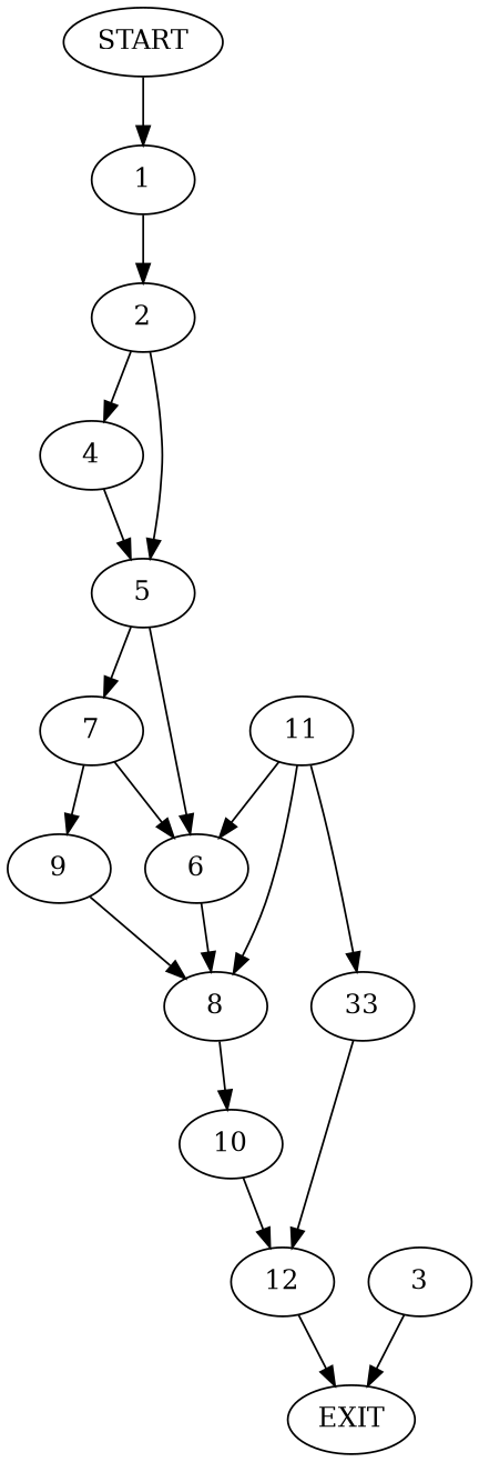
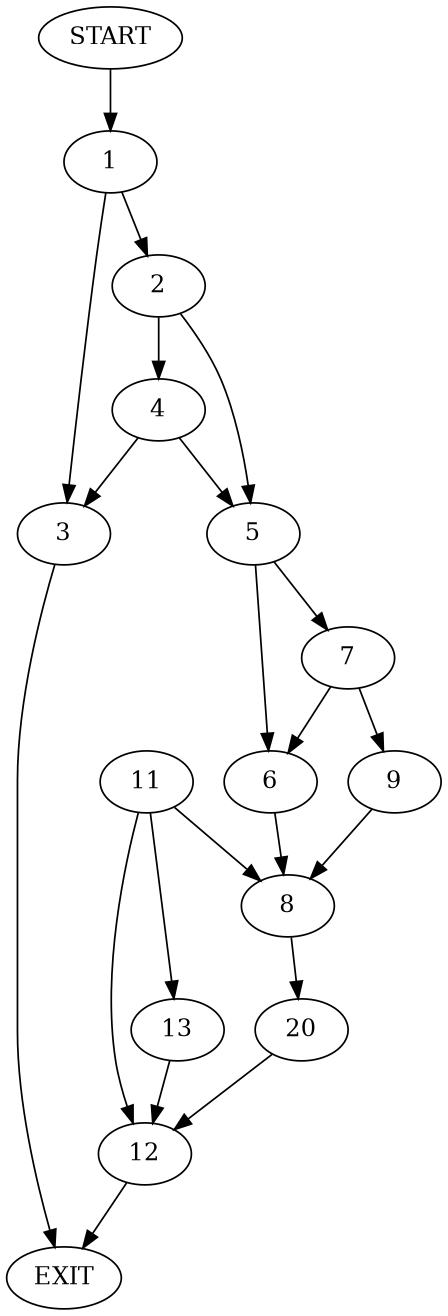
  digraph {
    n1 [label=START]
    1
    2
    3
    n5 [label=EXIT]
    4
    5
    6
    7
    8
    9
-   10
+   10 [label=20]
    12
    11
-   13 [label=33]
+   13
    n1 -> 1
    1 -> 2
+   1 -> 3
    2 -> 4
    2 -> 5
    3 -> n5
+   4 -> 3
    4 -> 5
    5 -> 6
    5 -> 7
    6 -> 8
    7 -> 6
    7 -> 9
    8 -> 10
    9 -> 8
    10 -> 12
    12 -> n5
    11 -> 8
-   11 -> 6
+   11 -> 12
    11 -> 13
    13 -> 12
  }
